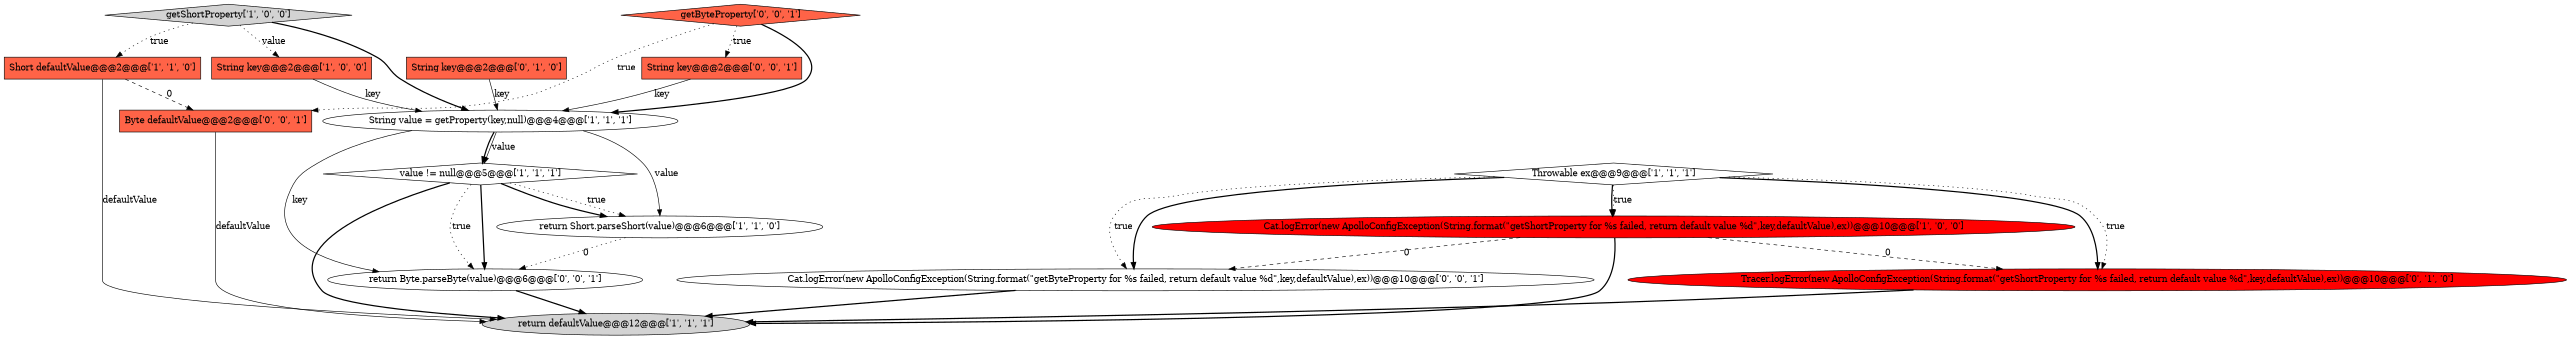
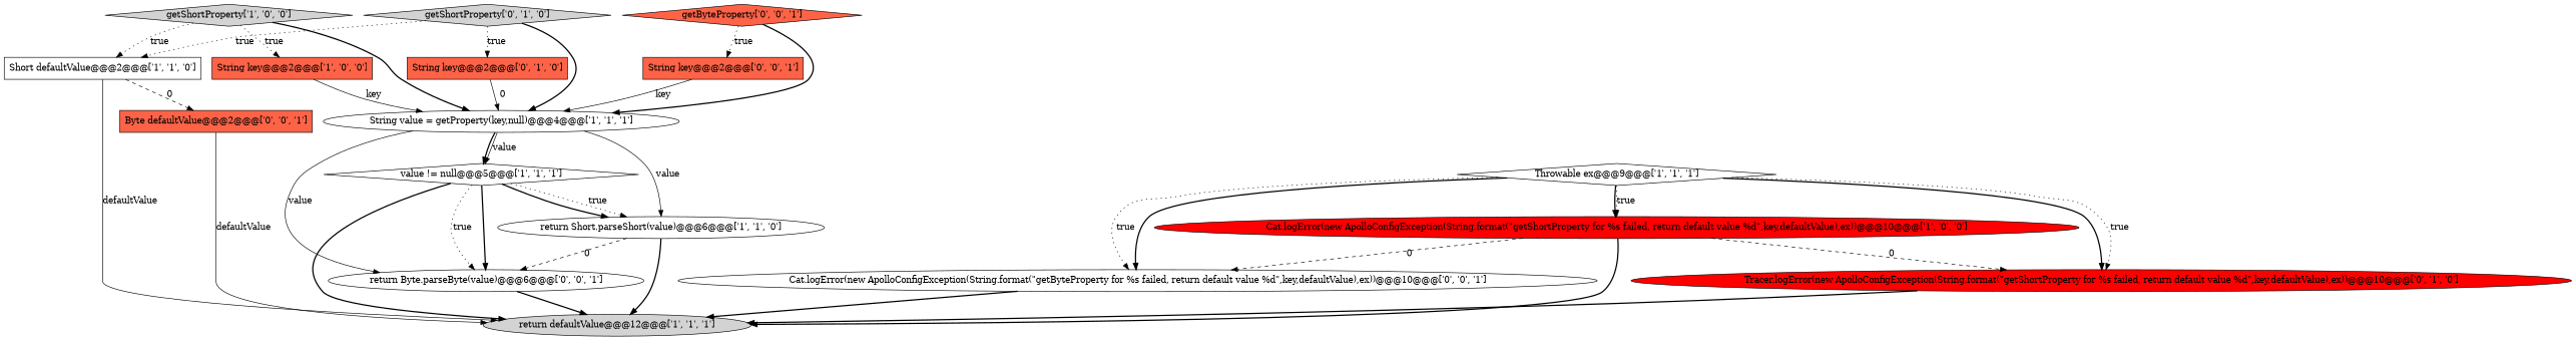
  digraph {
    node [fillcolor=tomato shape=ellipse style=filled]
    edge [style=bold]
-   n1 [label="Short defaultValue@@@2@@@['1', '1', '0']" shape=box]
+   n1 [fillcolor=white label="Short defaultValue@@@2@@@['1', '1', '0']" shape=box]
    n2 [fillcolor=lightgray label="return defaultValue@@@12@@@['1', '1', '1']"]
    n3 [label="Byte defaultValue@@@2@@@['0', '0', '1']" shape=box]
    n4 [fillcolor=red label="Cat.logError(new ApolloConfigException(String.format(\"getShortProperty for %s failed, return default value %d\",key,defaultValue),ex))@@@10@@@['1', '0', '0']"]
    n5 [fillcolor=white label="Cat.logError(new ApolloConfigException(String.format(\"getByteProperty for %s failed, return default value %d\",key,defaultValue),ex))@@@10@@@['0', '0', '1']"]
    n6 [fillcolor=red label="Tracer.logError(new ApolloConfigException(String.format(\"getShortProperty for %s failed, return default value %d\",key,defaultValue),ex))@@@10@@@['0', '1', '0']"]
    n7 [fillcolor=white label="return Byte.parseByte(value)@@@6@@@['0', '0', '1']"]
    n8 [fillcolor=lightgray label="getShortProperty['1', '0', '0']" shape=diamond]
    n9 [fillcolor=white label="String value = getProperty(key,null)@@@4@@@['1', '1', '1']"]
    n10 [label="String key@@@2@@@['1', '0', '0']" shape=box]
    n11 [fillcolor=white label="return Short.parseShort(value)@@@6@@@['1', '1', '0']"]
    n12 [fillcolor=white label="value != null@@@5@@@['1', '1', '1']" shape=diamond]
    n13 [label="String key@@@2@@@['0', '1', '0']" shape=box]
    n14 [label="getByteProperty['0', '0', '1']" shape=diamond]
    n15 [label="String key@@@2@@@['0', '0', '1']" shape=box]
+   n16 [fillcolor=lightgray label="getShortProperty['0', '1', '0']" shape=diamond]
    n17 [fillcolor=white label="Throwable ex@@@9@@@['1', '1', '1']" shape=diamond]
    n1 -> n2 [label=defaultValue style=solid]
    n1 -> n3 [label=0 style=dashed]
    n3 -> n2 [label=defaultValue style=solid]
    n4 -> n2
    n4 -> n5 [label=0 style=dashed]
    n4 -> n6 [label=0 style=dashed]
    n5 -> n2
    n6 -> n2
    n7 -> n2
    n8 -> n1 [label=true style=dotted]
    n8 -> n9
-   n8 -> n10 [label=value style=dotted]
-   n9 -> n7 [label=key style=solid]
+   n8 -> n10 [label=true style=dotted]
+   n9 -> n7 [label=value style=solid]
    n9 -> n11 [label=value style=solid]
    n9 -> n12
    n9 -> n12 [label=value style=solid]
    n10 -> n9 [label=key style=solid]
-   n11 -> n7 [label=0 style=dotted]
+   n11 -> n2
+   n11 -> n7 [label=0 style=dashed]
    n12 -> n2
    n12 -> n7 [label=true style=dotted]
    n12 -> n7
    n12 -> n11
    n12 -> n11 [label=true style=dotted]
-   n13 -> n9 [label=key style=solid]
-   n14 -> n3 [label=true style=dotted]
+   n13 -> n9 [label=0 style=solid]
    n14 -> n9
    n14 -> n15 [label=true style=dotted]
    n15 -> n9 [label=key style=solid]
+   n16 -> n1 [label=true style=dotted]
+   n16 -> n9
+   n16 -> n13 [label=true style=dotted]
    n17 -> n4
    n17 -> n4 [label=true style=dotted]
    n17 -> n5
    n17 -> n5 [label=true style=dotted]
    n17 -> n6
    n17 -> n6 [label=true style=dotted]
  }
